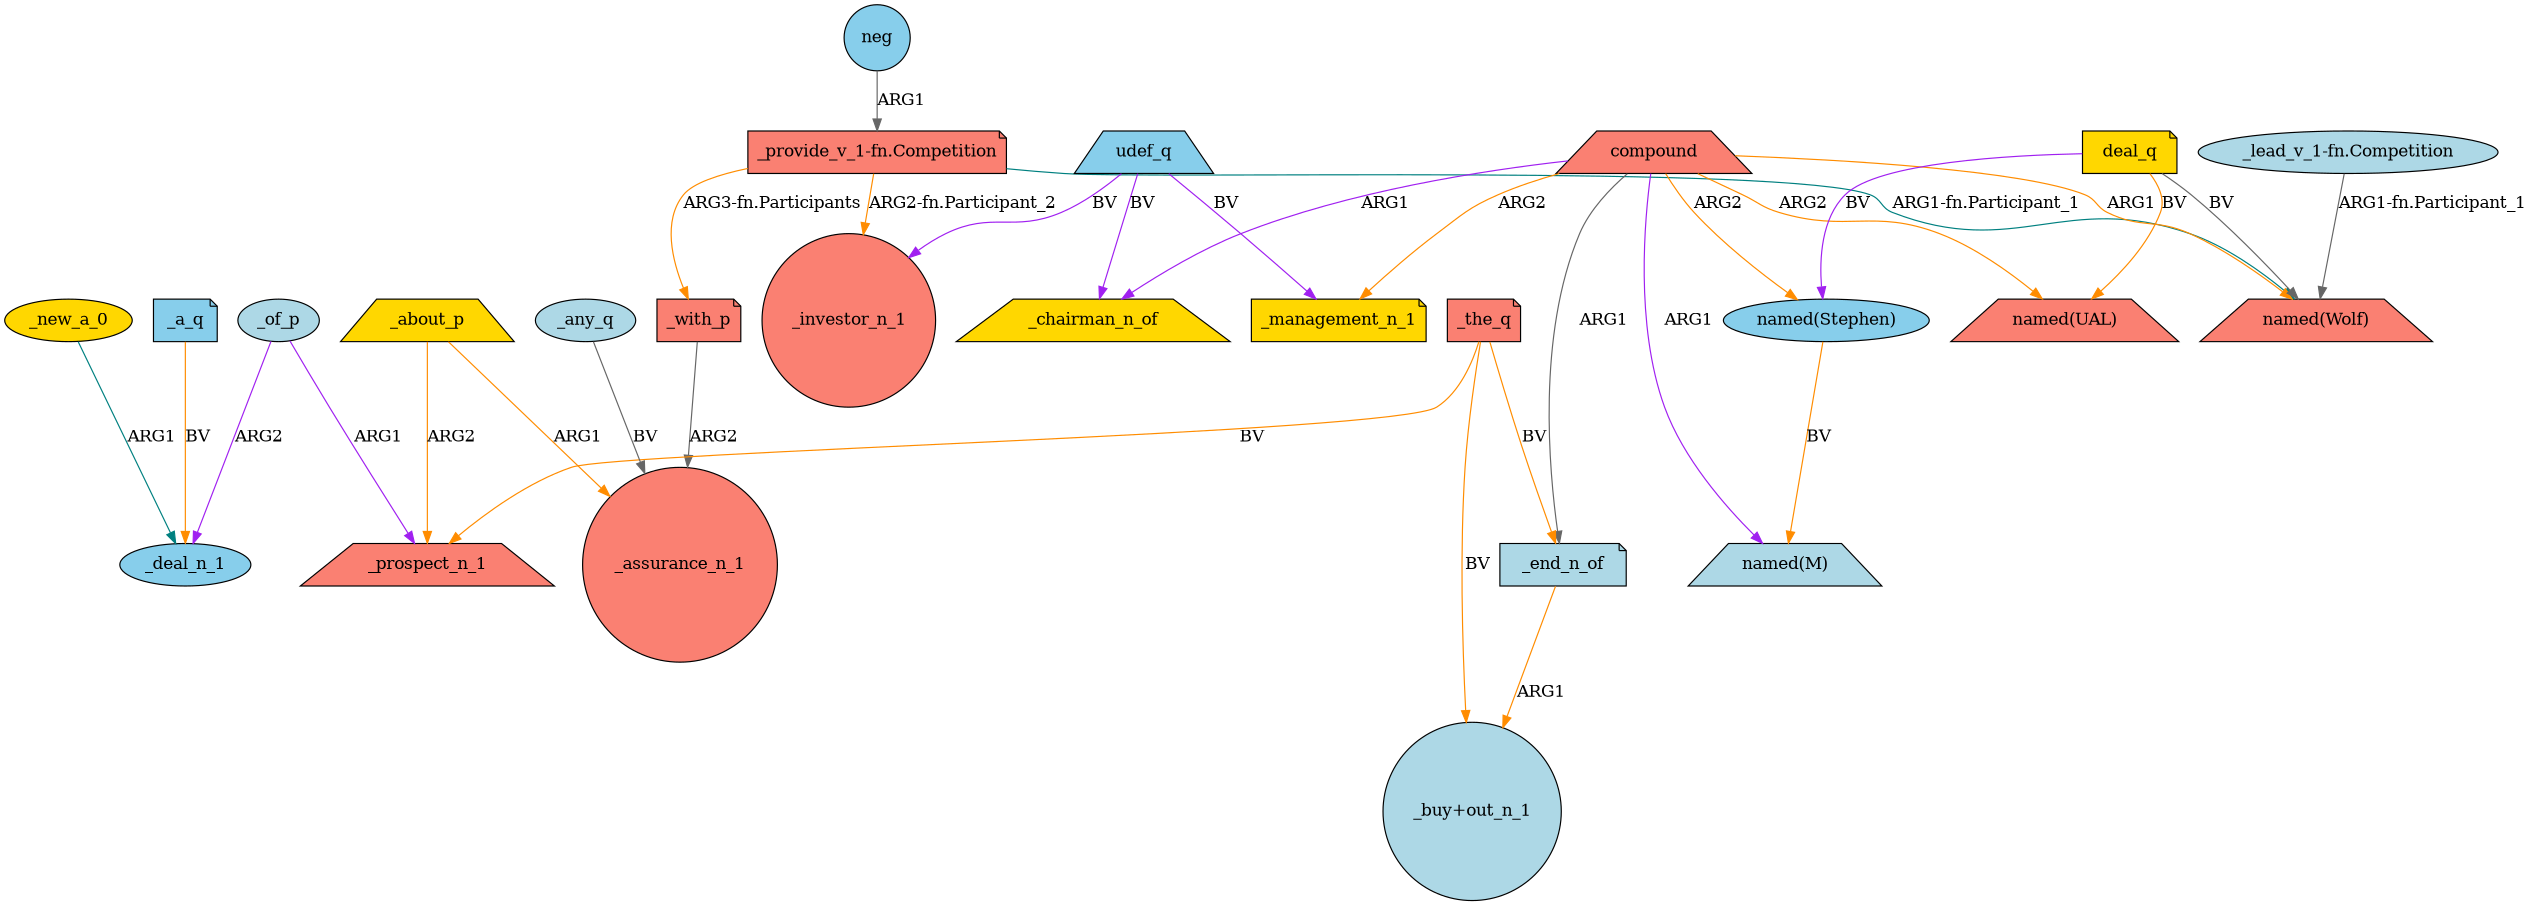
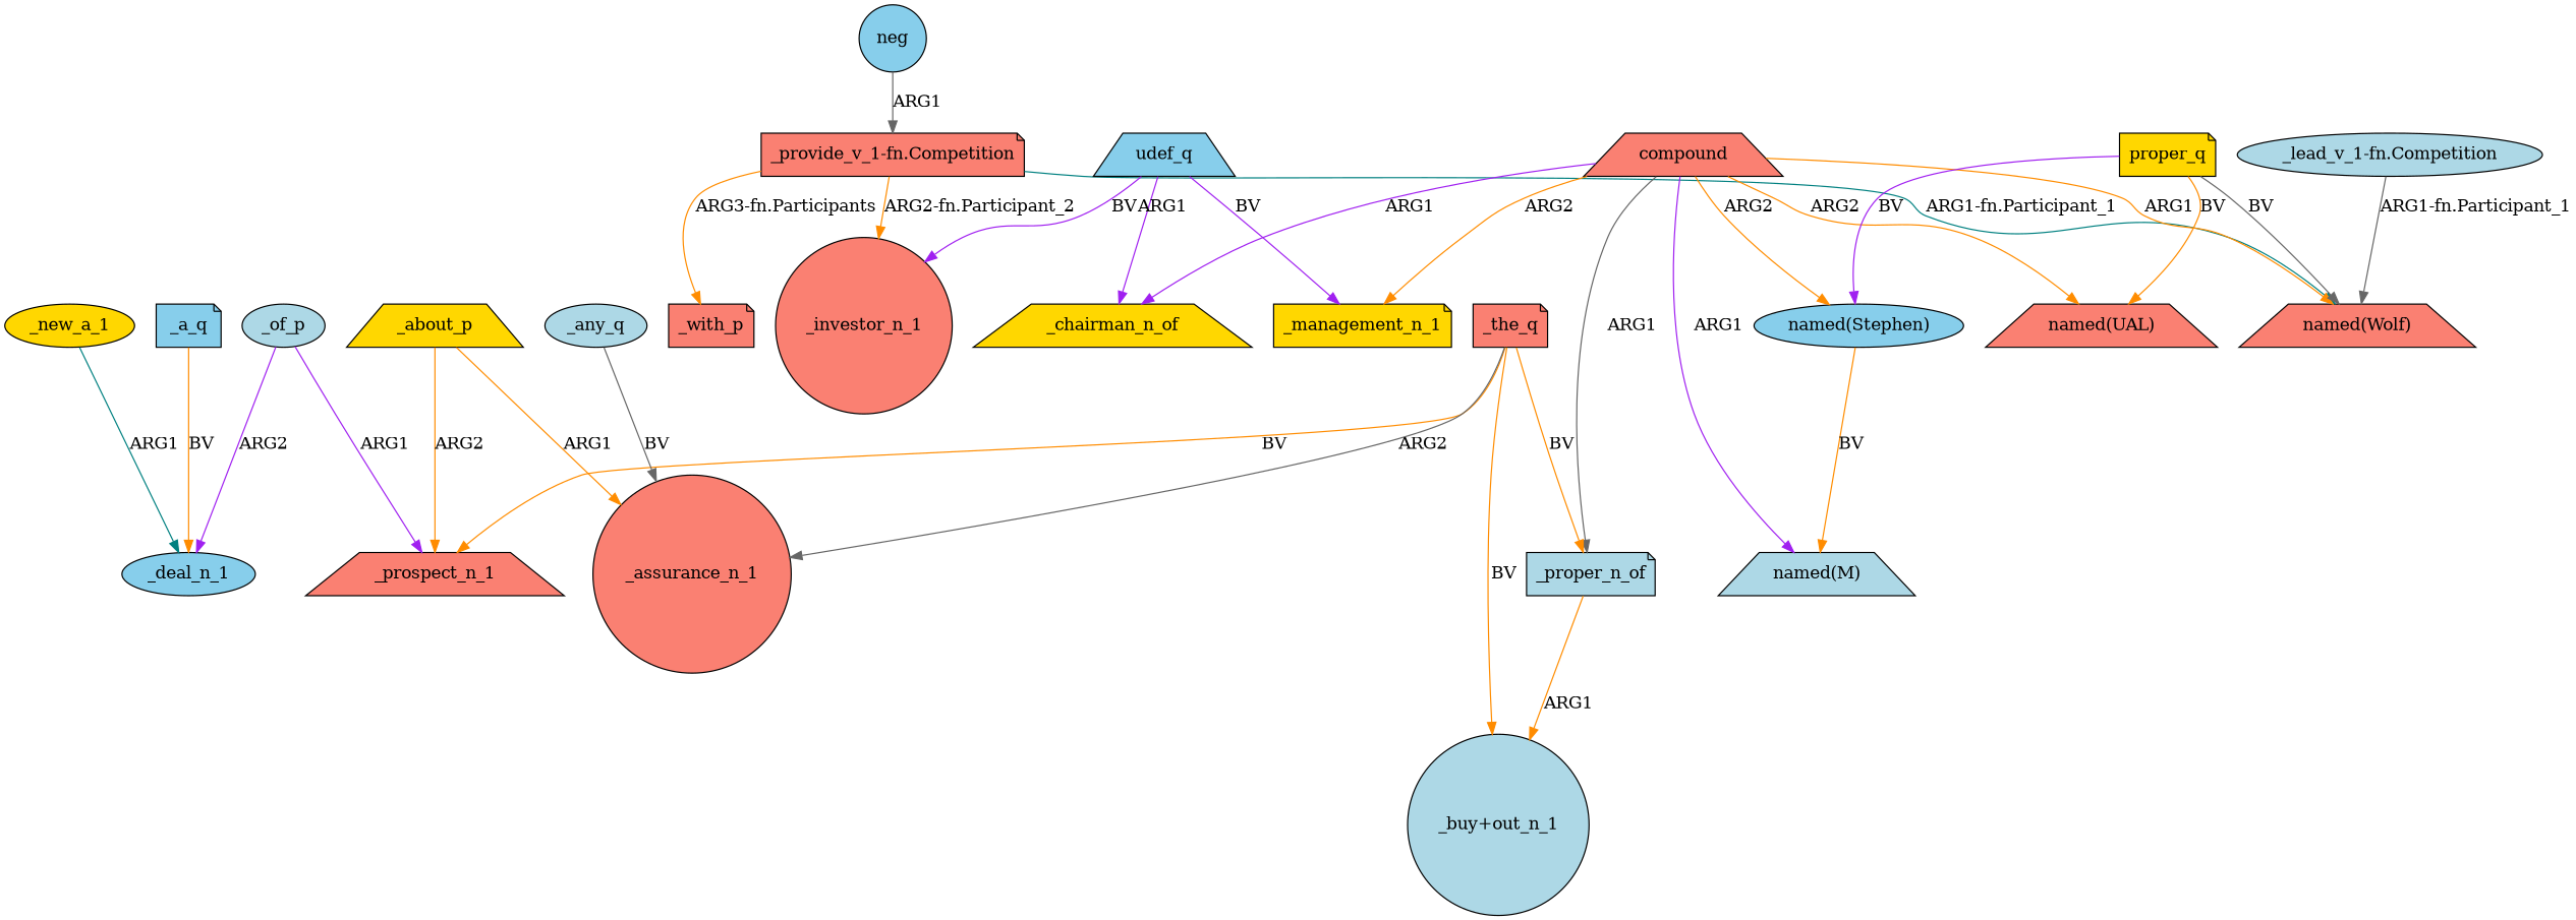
  digraph {
    node [fillcolor=salmon shape=trapezium style=filled]
    edge [color=darkorange]
    _of_p [fillcolor=lightblue shape=ellipse]
    _deal_n_1 [fillcolor=skyblue shape=ellipse]
    _prospect_n_1
    "_provide_v_1-fn.Competition" [shape=note]
    _investor_n_1 [shape=circle]
    _with_p [shape=note]
    "named(Wolf)"
    _assurance_n_1 [shape=circle]
    _a_q [fillcolor=skyblue shape=note]
-   _new_a_1 [fillcolor=gold shape=ellipse label=_new_a_0]
+   _new_a_1 [fillcolor=gold shape=ellipse]
    compound
    "named(Stephen)" [fillcolor=skyblue shape=ellipse]
    _chairman_n_of [fillcolor=gold]
    "named(M)" [fillcolor=lightblue]
-   _end_n_of [fillcolor=lightblue shape=note]
+   _end_n_of [fillcolor=lightblue shape=note label=_proper_n_of]
    _management_n_1 [fillcolor=gold shape=note]
    "named(UAL)"
    "_buy+out_n_1" [fillcolor=lightblue shape=circle]
    _about_p [fillcolor=gold]
    udef_q [fillcolor=skyblue]
    _the_q [shape=note]
-   proper_q [fillcolor=gold shape=note label=deal_q]
+   proper_q [fillcolor=gold shape=note]
    "_lead_v_1-fn.Competition" [fillcolor=lightblue shape=ellipse]
    _any_q [fillcolor=lightblue shape=ellipse]
    neg [fillcolor=skyblue shape=circle]
    _of_p -> _deal_n_1 [color=purple label=ARG2]
    _of_p -> _prospect_n_1 [color=purple label=ARG1]
    "_provide_v_1-fn.Competition" -> _investor_n_1 [label="ARG2-fn.Participant_2"]
    "_provide_v_1-fn.Competition" -> _with_p [label="ARG3-fn.Participants"]
    "_provide_v_1-fn.Competition" -> "named(Wolf)" [color=teal label="ARG1-fn.Participant_1"]
-   _with_p -> _assurance_n_1 [color=gray40 label=ARG2]
+   _the_q -> _assurance_n_1 [color=gray40 label=ARG2]
    _a_q -> _deal_n_1 [label=BV]
    _new_a_1 -> _deal_n_1 [color=teal label=ARG1]
    compound -> "named(Wolf)" [label=ARG1]
    compound -> "named(Stephen)" [label=ARG2]
    compound -> _chairman_n_of [color=purple label=ARG1]
    compound -> "named(M)" [color=purple label=ARG1]
    compound -> _end_n_of [color=gray40 label=ARG1]
    compound -> _management_n_1 [label=ARG2]
    compound -> "named(UAL)" [label=ARG2]
    "named(Stephen)" -> "named(M)" [label=BV]
    _end_n_of -> "_buy+out_n_1" [label=ARG1]
    _about_p -> _prospect_n_1 [label=ARG2]
    _about_p -> _assurance_n_1 [label=ARG1]
    udef_q -> _investor_n_1 [color=purple label=BV]
-   udef_q -> _chairman_n_of [color=purple label=BV]
+   udef_q -> _chairman_n_of [color=purple label=ARG1]
    udef_q -> _management_n_1 [color=purple label=BV]
    _the_q -> _prospect_n_1 [label=BV]
    _the_q -> _end_n_of [label=BV]
    _the_q -> "_buy+out_n_1" [label=BV]
    proper_q -> "named(Wolf)" [color=gray40 label=BV]
    proper_q -> "named(Stephen)" [color=purple label=BV]
    proper_q -> "named(UAL)" [label=BV]
    "_lead_v_1-fn.Competition" -> "named(Wolf)" [color=gray40 label="ARG1-fn.Participant_1"]
    _any_q -> _assurance_n_1 [color=gray40 label=BV]
    neg -> "_provide_v_1-fn.Competition" [color=gray40 label=ARG1]
  }
